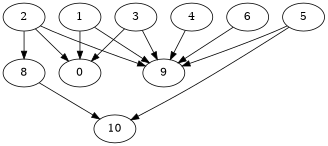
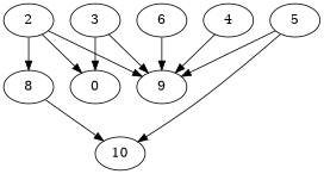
  digraph {
    node [alpha=0.14]
-   1 [alpha=0.15 expect_size=9710592]
    n2 [expect_size=12158976 label=0]
    9 [alpha=0.04 expect_size=48107520]
    2 [expect_size=47419392]
    8 [alpha=0.08 expect_size=18038784]
    10 [alpha=0.20 expect_size=7399424]
    3 [alpha=0.20 expect_size=43144192]
    4 [alpha=0.17 expect_size=34245632]
    5 [alpha=0.16 expect_size=32561152]
    6 [expect_size=28497920]
-   1 -> n2
-   1 -> 9
    2 -> n2
    2 -> 9
    2 -> 8
    8 -> 10
    3 -> n2
    3 -> 9
    4 -> 9
    5 -> 9
    5 -> 10
    6 -> 9
  }
